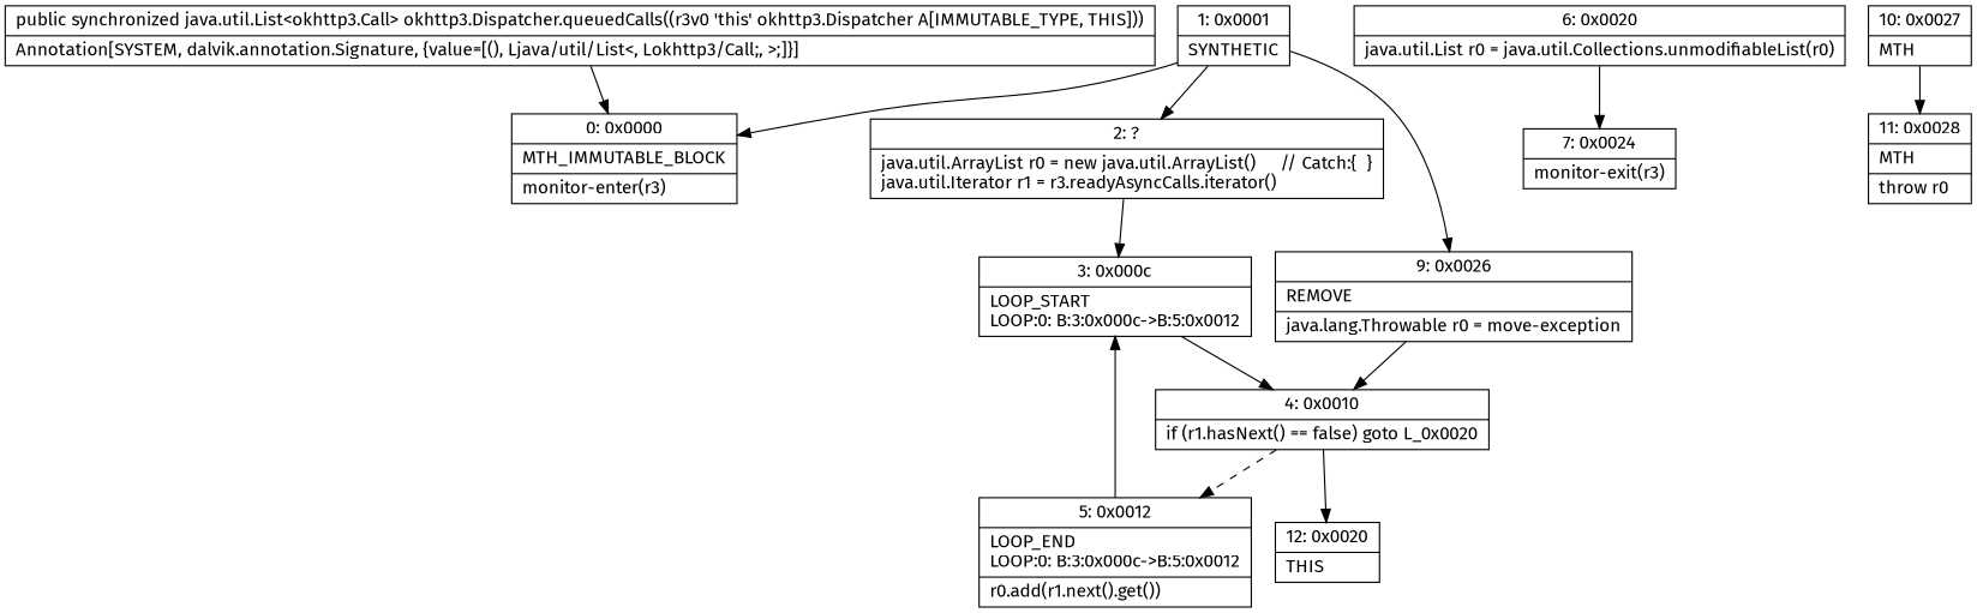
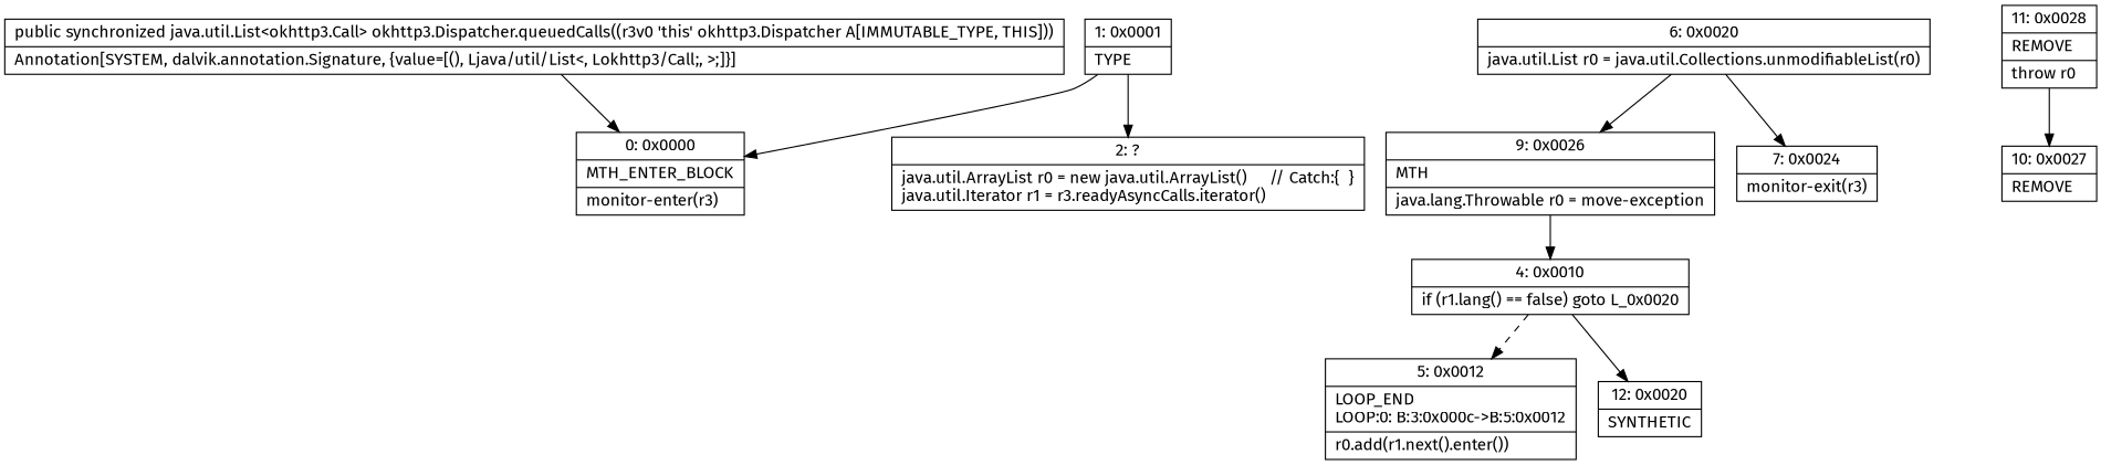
  digraph {
    fontname="Fira Sans"
    node [fontname="Fira Sans" shape=record]
    edge [fontname="Fira Sans"]
-   n1 [label="{0\:\ 0x0000|MTH_IMMUTABLE_BLOCK\l|monitor\-enter(r3)\l}"]
-   n2 [label="{1\:\ 0x0001|SYNTHETIC\l}"]
+   n1 [label="{0\:\ 0x0000|MTH_ENTER_BLOCK\l|monitor\-enter(r3)\l}"]
+   n2 [label="{1\:\ 0x0001|TYPE\l}"]
    n3 [label="{2\:\ ?|java.util.ArrayList r0 = new java.util.ArrayList()     \/\/ Catch:\{  \}\ljava.util.Iterator r1 = r3.readyAsyncCalls.iterator()\l}"]
-   n4 [label="{9\:\ 0x0026|REMOVE\l|java.lang.Throwable r0 = move\-exception\l}"]
-   n5 [label="{3\:\ 0x000c|LOOP_START\lLOOP:0: B:3:0x000c\-\>B:5:0x0012\l}"]
-   n6 [label="{4\:\ 0x0010|if (r1.hasNext() == false) goto L_0x0020\l}"]
-   n7 [label="{5\:\ 0x0012|LOOP_END\lLOOP:0: B:3:0x000c\-\>B:5:0x0012\l|r0.add(r1.next().get())\l}"]
-   n8 [label="{12\:\ 0x0020|THIS\l}"]
+   n4 [label="{9\:\ 0x0026|MTH\l|java.lang.Throwable r0 = move\-exception\l}"]
+   n6 [label="{4\:\ 0x0010|if (r1.lang() == false) goto L_0x0020\l}"]
+   n7 [label="{5\:\ 0x0012|LOOP_END\lLOOP:0: B:3:0x000c\-\>B:5:0x0012\l|r0.add(r1.next().enter())\l}"]
+   n8 [label="{12\:\ 0x0020|SYNTHETIC\l}"]
    n9 [label="{6\:\ 0x0020|java.util.List r0 = java.util.Collections.unmodifiableList(r0)\l}"]
    n10 [label="{7\:\ 0x0024|monitor\-exit(r3)\l}"]
-   n11 [label="{10\:\ 0x0027|MTH\l}"]
-   n12 [label="{11\:\ 0x0028|MTH\l|throw r0\l}"]
+   n11 [label="{10\:\ 0x0027|REMOVE\l}"]
+   n12 [label="{11\:\ 0x0028|REMOVE\l|throw r0\l}"]
    n13 [label="{public synchronized java.util.List\<okhttp3.Call\> okhttp3.Dispatcher.queuedCalls((r3v0 'this' okhttp3.Dispatcher A[IMMUTABLE_TYPE, THIS]))  | Annotation[SYSTEM, dalvik.annotation.Signature, \{value=[(), Ljava\/util\/List\<, Lokhttp3\/Call;, \>;]\}]\l}"]
    n2 -> n1
    n2 -> n3
-   n2 -> n4
-   n3 -> n5
+   n9 -> n4
    n4 -> n6
-   n5 -> n6
    n6 -> n7 [style=dashed]
    n6 -> n8
-   n7 -> n5
    n9 -> n10
-   n11 -> n12
+   n12 -> n11
    n13 -> n1
  }
